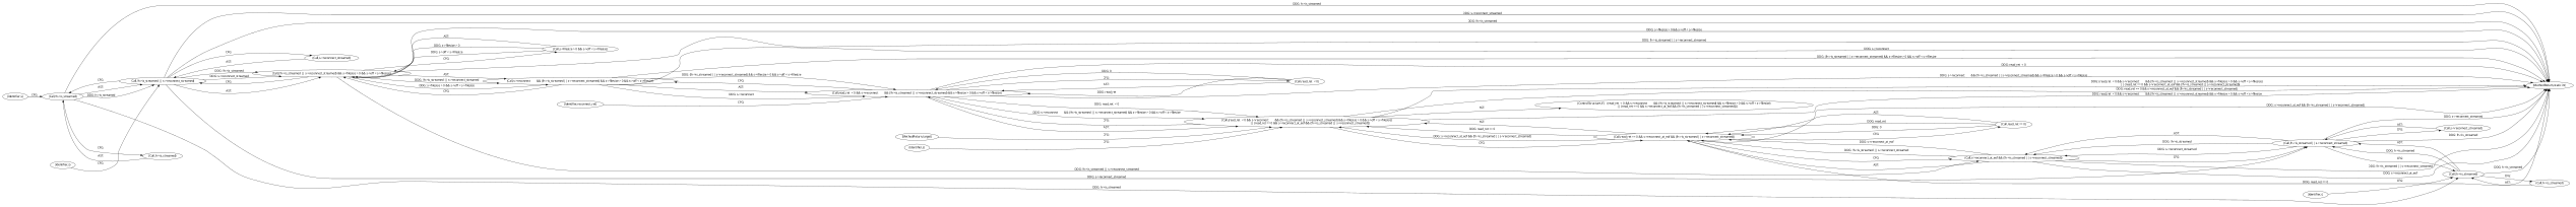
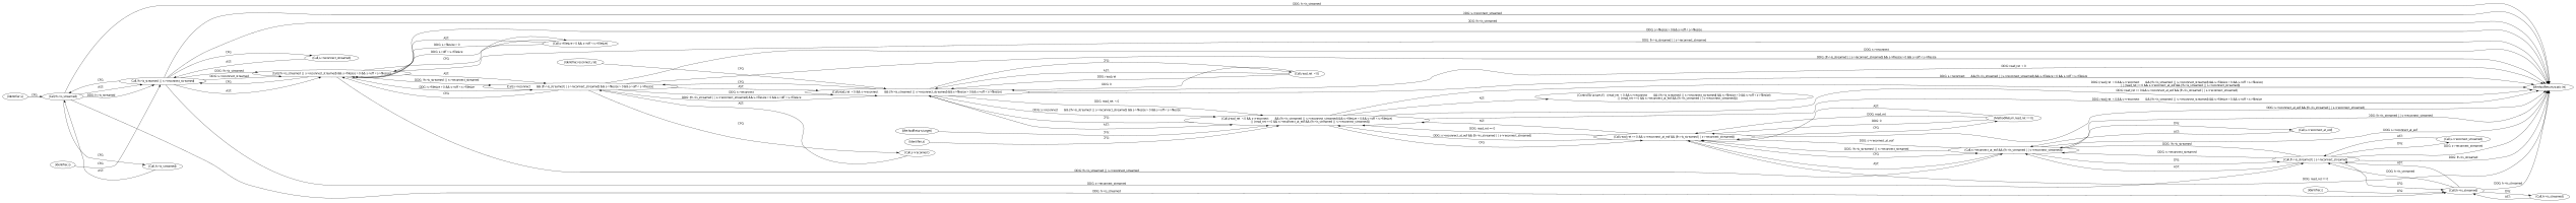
  digraph {
    fontname="Open Sans"
    rankdir=LR
    node [fontname="Open Sans"]
    edge [fontname="Open Sans"]
    n1 [label="(Call,!h->is_streamed)"]
    n2 [label="(Call,!h->is_streamed || s->reconnect_streamed)"]
    n3 [label="(Call,!h->is_streamed)"]
    n4 [label="(Call,h->is_streamed)"]
    n5 [label="(MethodReturn,static int)"]
    n6 [label="(Call,(!h->is_streamed || s->reconnect_streamed) && s->filesize > 0 && s->off < s->filesize)"]
    n7 [label="(Call,!h->is_streamed || s->reconnect_streamed)"]
    n8 [label="(Call,s->reconnect_streamed)"]
    n9 [label="(Call,h->is_streamed)"]
    n10 [label="(Call,s->reconnect        && (!h->is_streamed || s->reconnect_streamed) && s->filesize > 0 && s->off < s->filesize)"]
    n11 [label="(Call,s->reconnect_at_eof && (!h->is_streamed || s->reconnect_streamed))"]
    n12 [label="(Call,s->filesize > 0 && s->off < s->filesize)"]
    n13 [label="(Call,s->reconnect_streamed)"]
    n14 [label="(Call,read_ret  < 0 && s->reconnect        && (!h->is_streamed || s->reconnect_streamed) && s->filesize > 0 && s->off < s->filesize)"]
+   n15 [label="(Call,s->reconnect)"]
    n16 [label="(Call,read_ret == 0 && s->reconnect_at_eof && (!h->is_streamed || s->reconnect_streamed))"]
+   n17 [label="(Call,s->reconnect_at_eof)"]
    n18 [label="(Call,(read_ret  < 0 && s->reconnect        && (!h->is_streamed || s->reconnect_streamed) && s->filesize > 0 && s->off < s->filesize)\n         || (read_ret == 0 && s->reconnect_at_eof && (!h->is_streamed || s->reconnect_streamed)))"]
    n19 [label="(Call,read_ret  < 0)"]
    n20 [label="(ControlStructure,if (   (read_ret  < 0 && s->reconnect        && (!h->is_streamed || s->reconnect_streamed) && s->filesize > 0 && s->off < s->filesize)\n         || (read_ret == 0 && s->reconnect_at_eof && (!h->is_streamed || s->reconnect_streamed))))"]
-   n21 [label="(Call,read_ret == 0)"]
+   n21 [label="(MethodReturn,read_ret == 0)"]
    n22 [label="(Identifier,s)"]
    n23 [label="(Identifier,s)"]
    n24 [label="(MethodReturn,target)"]
    n25 [label="(Identifier,s)"]
    n26 [label="(Identifier,s)"]
    n27 [label="(Identifier,reconnect_ret)"]
    n1 -> n2 [label="AST: "]
    n1 -> n2 [label="DDG: h->is_streamed"]
    n1 -> n3 [label="DDG: h->is_streamed"]
    n1 -> n4 [label="CFG: "]
    n1 -> n5 [label="DDG: h->is_streamed"]
    n2 -> n1 [label="CFG: "]
    n2 -> n5 [label="DDG: s->reconnect_streamed"]
    n2 -> n5 [label="DDG: !h->is_streamed"]
    n2 -> n6 [label="AST: "]
    n2 -> n6 [label="DDG: !h->is_streamed"]
    n2 -> n6 [label="DDG: s->reconnect_streamed"]
    n2 -> n7 [label="DDG: s->reconnect_streamed"]
    n2 -> n8 [label="CFG: "]
    n3 -> n5 [label="DDG: h->is_streamed"]
    n3 -> n7 [label="AST: "]
    n3 -> n7 [label="DDG: h->is_streamed"]
    n3 -> n9 [label="CFG: "]
    n4 -> n1 [label="AST: "]
    n6 -> n2 [label="CFG: "]
    n6 -> n5 [label="DDG: s->filesize > 0 && s->off < s->filesize"]
    n6 -> n5 [label="DDG: !h->is_streamed || s->reconnect_streamed"]
    n6 -> n10 [label="AST: "]
    n6 -> n10 [label="DDG: !h->is_streamed || s->reconnect_streamed"]
    n6 -> n10 [label="DDG: s->filesize > 0 && s->off < s->filesize"]
    n6 -> n11 [label="DDG: !h->is_streamed || s->reconnect_streamed"]
    n6 -> n12 [label="CFG: "]
    n7 -> n3 [label="CFG: "]
    n7 -> n5 [label="DDG: s->reconnect_streamed"]
    n7 -> n5 [label="DDG: !h->is_streamed"]
    n7 -> n11 [label="AST: "]
    n7 -> n11 [label="DDG: !h->is_streamed"]
    n7 -> n11 [label="DDG: s->reconnect_streamed"]
    n7 -> n13 [label="CFG: "]
    n8 -> n2 [label="AST: "]
    n9 -> n3 [label="AST: "]
    n10 -> n5 [label="DDG: s->reconnect"]
    n10 -> n5 [label="DDG: (!h->is_streamed || s->reconnect_streamed) && s->filesize > 0 && s->off < s->filesize"]
    n10 -> n6 [label="CFG: "]
    n10 -> n14 [label="AST: "]
    n10 -> n14 [label="DDG: s->reconnect"]
    n10 -> n14 [label="DDG: (!h->is_streamed || s->reconnect_streamed) && s->filesize > 0 && s->off < s->filesize"]
+   n10 -> n15 [label="CFG: "]
    n11 -> n5 [label="DDG: !h->is_streamed || s->reconnect_streamed"]
    n11 -> n5 [label="DDG: s->reconnect_at_eof"]
    n11 -> n7 [label="CFG: "]
    n11 -> n16 [label="AST: "]
    n11 -> n16 [label="DDG: s->reconnect_at_eof"]
    n11 -> n16 [label="DDG: !h->is_streamed || s->reconnect_streamed"]
+   n11 -> n17 [label="CFG: "]
    n12 -> n6 [label="AST: "]
    n12 -> n6 [label="DDG: s->filesize > 0"]
    n12 -> n6 [label="DDG: s->off < s->filesize"]
    n13 -> n7 [label="AST: "]
    n14 -> n5 [label="DDG: read_ret  < 0"]
    n14 -> n5 [label="DDG: s->reconnect        && (!h->is_streamed || s->reconnect_streamed) && s->filesize > 0 && s->off < s->filesize"]
    n14 -> n10 [label="CFG: "]
    n14 -> n18 [label="AST: "]
    n14 -> n18 [label="DDG: read_ret  < 0"]
    n14 -> n18 [label="DDG: s->reconnect        && (!h->is_streamed || s->reconnect_streamed) && s->filesize > 0 && s->off < s->filesize"]
    n14 -> n19 [label="CFG: "]
+   n15 -> n10 [label="AST: "]
    n16 -> n5 [label="DDG: read_ret == 0"]
    n16 -> n5 [label="DDG: s->reconnect_at_eof && (!h->is_streamed || s->reconnect_streamed)"]
    n16 -> n11 [label="CFG: "]
    n16 -> n18 [label="AST: "]
    n16 -> n18 [label="DDG: read_ret == 0"]
    n16 -> n18 [label="DDG: s->reconnect_at_eof && (!h->is_streamed || s->reconnect_streamed)"]
    n16 -> n21 [label="CFG: "]
+   n17 -> n11 [label="AST: "]
    n18 -> n5 [label="DDG: (read_ret  < 0 && s->reconnect        && (!h->is_streamed || s->reconnect_streamed) && s->filesize > 0 && s->off < s->filesize)\n         || (read_ret == 0 && s->reconnect_at_eof && (!h->is_streamed || s->reconnect_streamed))"]
    n18 -> n5 [label="DDG: read_ret == 0 && s->reconnect_at_eof && (!h->is_streamed || s->reconnect_streamed)"]
    n18 -> n5 [label="DDG: read_ret  < 0 && s->reconnect        && (!h->is_streamed || s->reconnect_streamed) && s->filesize > 0 && s->off < s->filesize"]
    n18 -> n14 [label="CFG: "]
    n18 -> n16 [label="CFG: "]
    n18 -> n20 [label="AST: "]
    n19 -> n14 [label="AST: "]
    n19 -> n14 [label="DDG: read_ret"]
    n19 -> n14 [label="DDG: 0"]
    n21 -> n16 [label="AST: "]
    n21 -> n16 [label="DDG: read_ret"]
    n21 -> n16 [label="DDG: 0"]
    n22 -> n3 [label="CFG: "]
    n23 -> n2 [label="CFG: "]
    n24 -> n18 [label="CFG: "]
    n25 -> n1 [label="CFG: "]
    n26 -> n18 [label="CFG: "]
    n27 -> n14 [label="CFG: "]
  }
